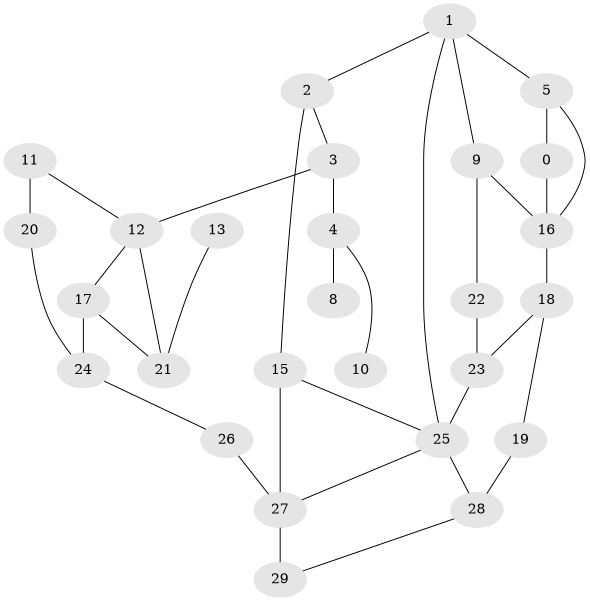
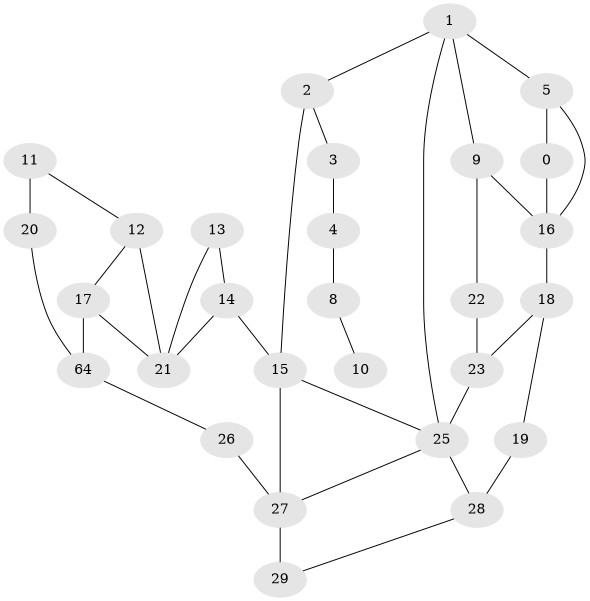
  graph {
    node [color=gray90 style=filled]
    edge [weight=1.0]
    1
    2
    5
    9
    25
    3
    15
    n8 [label=0]
    16
    22
    27
    28
    4
    12
    8
    17
    21
    10
    18
    19
    23
    11
    20
-   24
+   24 [label=64]
    13
+   14
    29
    26
    1 -- 2
    1 -- 5
    1 -- 9
    1 -- 25
    2 -- 3
    2 -- 15 [weight=2.0]
    5 -- n8 [weight=2.0]
    5 -- 16
    9 -- 16
    9 -- 22 [weight=2.0]
    25 -- 27
    25 -- 28
    3 -- 4
-   3 -- 12 [weight=2.0]
    15 -- 25
    15 -- 27 [weight=2.0]
    n8 -- 16
    16 -- 18
    22 -- 23 [weight=2.0]
    27 -- 29 [weight=2.0]
    28 -- 29
    4 -- 8 [weight=2.0]
    12 -- 17
    12 -- 21 [weight=2.0]
-   4 -- 10 [weight=2.0]
+   8 -- 10 [weight=2.0]
    17 -- 21 [weight=2.0]
    17 -- 24
    18 -- 19 [weight=2.0]
    18 -- 23 [weight=2.0]
    19 -- 28 [weight=2.0]
    23 -- 25 [weight=2.0]
    11 -- 12
    11 -- 20 [weight=2.0]
    20 -- 24 [weight=2.0]
    24 -- 26 [weight=2.0]
    13 -- 21
+   13 -- 14
+   14 -- 15 [weight=2.0]
+   14 -- 21 [weight=3.0]
    26 -- 27 [weight=3.0]
  }
